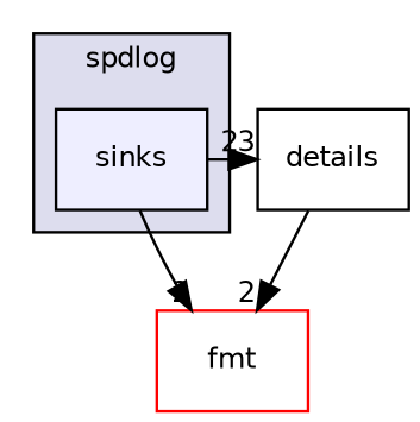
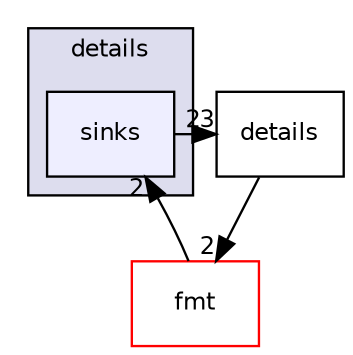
  digraph {
    compound=true
    node [fontname=Helvetica fontsize=10 shape=box style=filled]
    edge [headlabel=2 labeldistance=1.5 labelfontname=Helvetica labelfontsize=10]
    n1 [fillcolor="#eeeeff" label=sinks pencolor=black]
    n2 [label=details style=""]
    n3 [color=red fillcolor=white label=fmt]
    subgraph cluster_1 {
      bgcolor="#ddddee"
      fontname=Helvetica
      fontsize=10
-     label=spdlog
+     label=details
      pencolor=black
      n1
    }
    n1 -> n2 [headlabel=23]
-   n1 -> n3
+   n3 -> n1
    n2 -> n3
  }
